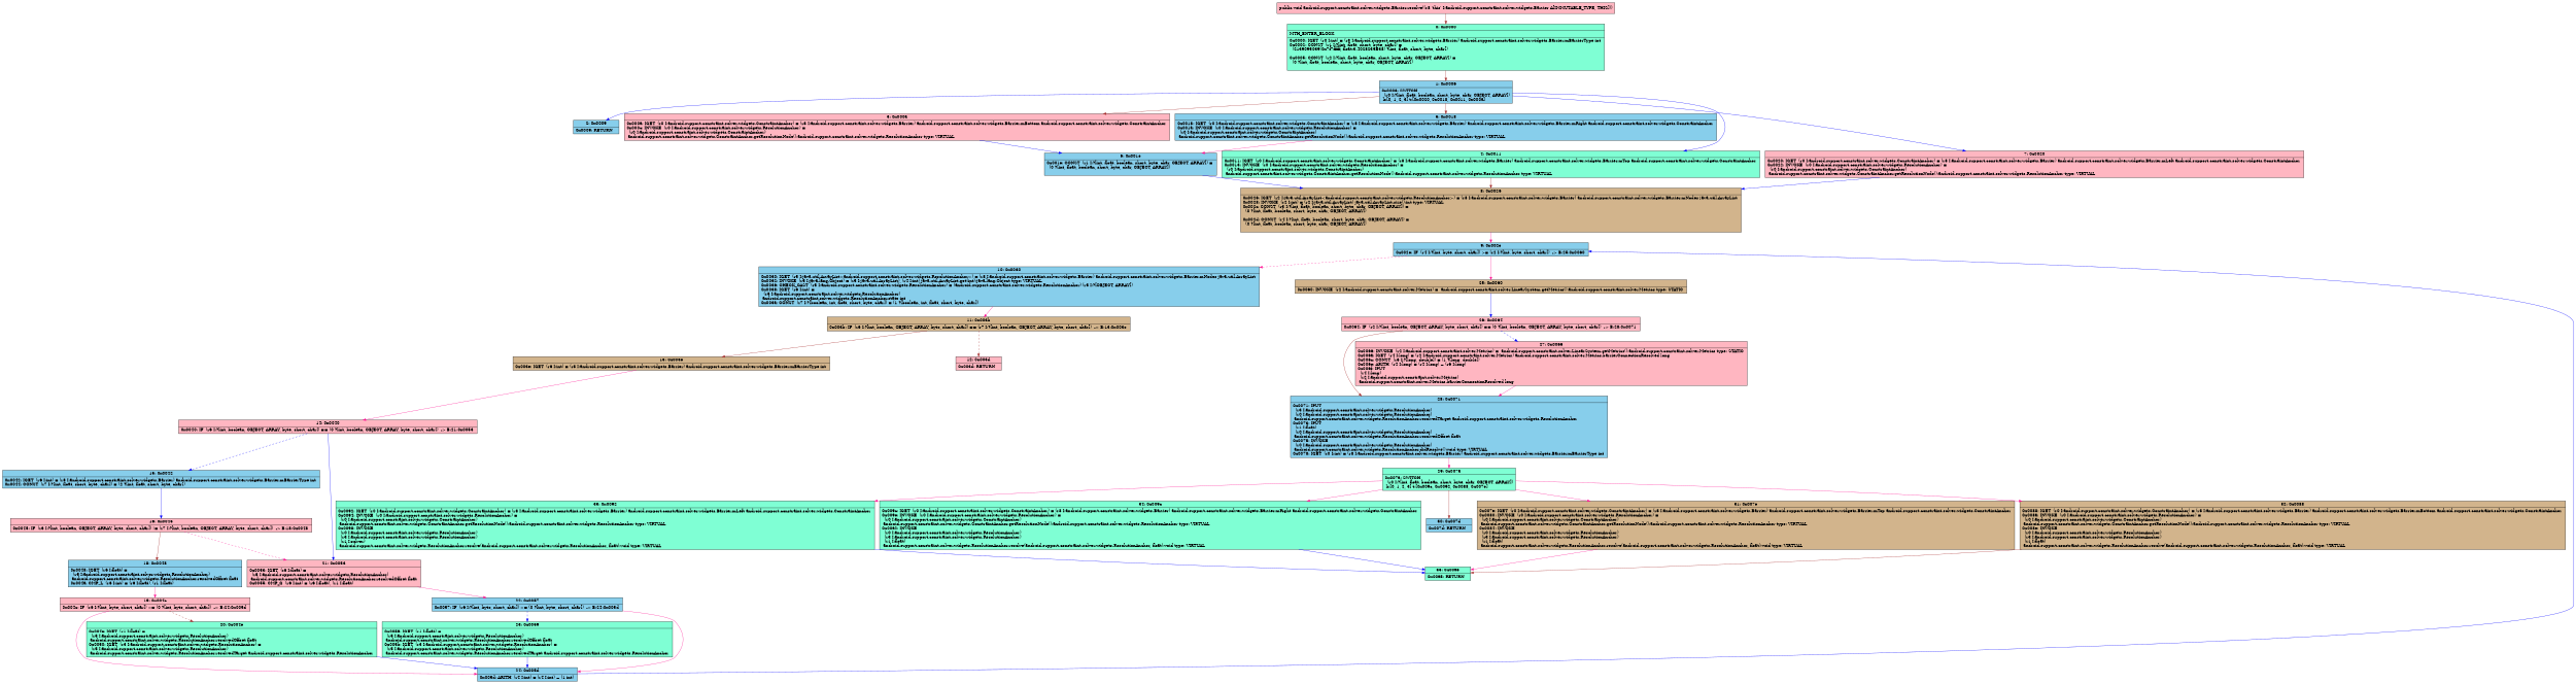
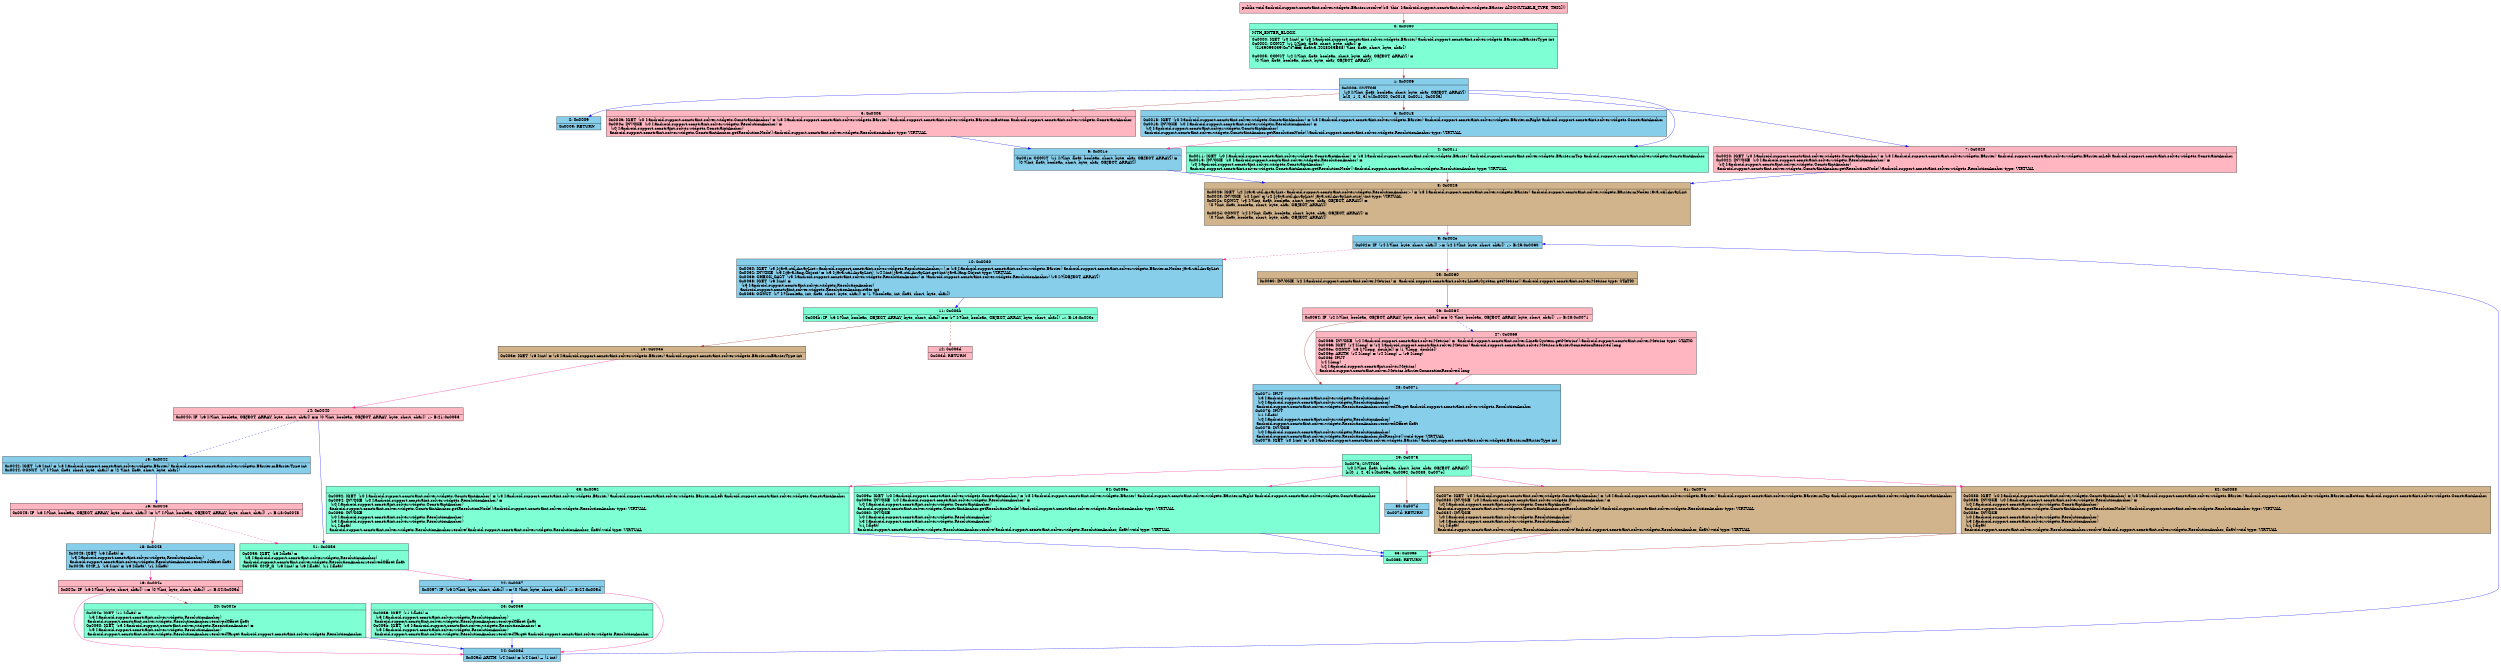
  digraph {
    node [fillcolor=skyblue shape=record style=filled]
    edge [color=blue]
    n1 [fillcolor=aquamarine label="{0\:\ 0x0000|MTH_ENTER_BLOCK\l|0x0000: IGET  (r0 I:int) = (r8 I:android.support.constraint.solver.widgets.Barrier) android.support.constraint.solver.widgets.Barrier.mBarrierType int \l0x0002: CONST  (r1 I:?[int, float, short, byte, char]) = \l  (2139095039(0x7f7fffff, float:3.4028235E38) ?[int, float, short, byte, char])\l \l0x0005: CONST  (r2 I:?[int, float, boolean, short, byte, char, OBJECT, ARRAY]) = \l  (0 ?[int, float, boolean, short, byte, char, OBJECT, ARRAY])\l \l}"]
    n2 [label="{1\:\ 0x0006|0x0006: SWITCH  \l  (r0 I:?[int, float, boolean, short, byte, char, OBJECT, ARRAY])\l k:[0, 1, 2, 3] t:[0x0020, 0x0018, 0x0011, 0x000a] \l}"]
    n3 [label="{2\:\ 0x0009|0x0009: RETURN   \l}"]
    n4 [fillcolor=lightpink label="{3\:\ 0x000a|0x000a: IGET  (r0 I:android.support.constraint.solver.widgets.ConstraintAnchor) = (r8 I:android.support.constraint.solver.widgets.Barrier) android.support.constraint.solver.widgets.Barrier.mBottom android.support.constraint.solver.widgets.ConstraintAnchor \l0x000c: INVOKE  (r0 I:android.support.constraint.solver.widgets.ResolutionAnchor) = \l  (r0 I:android.support.constraint.solver.widgets.ConstraintAnchor)\l android.support.constraint.solver.widgets.ConstraintAnchor.getResolutionNode():android.support.constraint.solver.widgets.ResolutionAnchor type: VIRTUAL \l}"]
    n5 [fillcolor=aquamarine label="{4\:\ 0x0011|0x0011: IGET  (r0 I:android.support.constraint.solver.widgets.ConstraintAnchor) = (r8 I:android.support.constraint.solver.widgets.Barrier) android.support.constraint.solver.widgets.Barrier.mTop android.support.constraint.solver.widgets.ConstraintAnchor \l0x0013: INVOKE  (r0 I:android.support.constraint.solver.widgets.ResolutionAnchor) = \l  (r0 I:android.support.constraint.solver.widgets.ConstraintAnchor)\l android.support.constraint.solver.widgets.ConstraintAnchor.getResolutionNode():android.support.constraint.solver.widgets.ResolutionAnchor type: VIRTUAL \l}"]
    n6 [label="{5\:\ 0x0018|0x0018: IGET  (r0 I:android.support.constraint.solver.widgets.ConstraintAnchor) = (r8 I:android.support.constraint.solver.widgets.Barrier) android.support.constraint.solver.widgets.Barrier.mRight android.support.constraint.solver.widgets.ConstraintAnchor \l0x001a: INVOKE  (r0 I:android.support.constraint.solver.widgets.ResolutionAnchor) = \l  (r0 I:android.support.constraint.solver.widgets.ConstraintAnchor)\l android.support.constraint.solver.widgets.ConstraintAnchor.getResolutionNode():android.support.constraint.solver.widgets.ResolutionAnchor type: VIRTUAL \l}"]
    n7 [fillcolor=lightpink label="{7\:\ 0x0020|0x0020: IGET  (r0 I:android.support.constraint.solver.widgets.ConstraintAnchor) = (r8 I:android.support.constraint.solver.widgets.Barrier) android.support.constraint.solver.widgets.Barrier.mLeft android.support.constraint.solver.widgets.ConstraintAnchor \l0x0022: INVOKE  (r0 I:android.support.constraint.solver.widgets.ResolutionAnchor) = \l  (r0 I:android.support.constraint.solver.widgets.ConstraintAnchor)\l android.support.constraint.solver.widgets.ConstraintAnchor.getResolutionNode():android.support.constraint.solver.widgets.ResolutionAnchor type: VIRTUAL \l}"]
    n8 [label="{6\:\ 0x001e|0x001e: CONST  (r1 I:?[int, float, boolean, short, byte, char, OBJECT, ARRAY]) = \l  (0 ?[int, float, boolean, short, byte, char, OBJECT, ARRAY])\l \l}"]
    n9 [fillcolor=tan label="{8\:\ 0x0026|0x0026: IGET  (r2 I:java.util.ArrayList\<android.support.constraint.solver.widgets.ResolutionAnchor\>) = (r8 I:android.support.constraint.solver.widgets.Barrier) android.support.constraint.solver.widgets.Barrier.mNodes java.util.ArrayList \l0x0028: INVOKE  (r2 I:int) = (r2 I:java.util.ArrayList) java.util.ArrayList.size():int type: VIRTUAL \l0x002c: CONST  (r3 I:?[int, float, boolean, short, byte, char, OBJECT, ARRAY]) = \l  (0 ?[int, float, boolean, short, byte, char, OBJECT, ARRAY])\l \l0x002d: CONST  (r4 I:?[int, float, boolean, short, byte, char, OBJECT, ARRAY]) = \l  (0 ?[int, float, boolean, short, byte, char, OBJECT, ARRAY])\l \l}"]
    n10 [label="{9\:\ 0x002e|0x002e: IF  (r4 I:?[int, byte, short, char]) \>= (r2 I:?[int, byte, short, char])  \-\> B:25:0x0060 \l}"]
    n11 [label="{10\:\ 0x0030|0x0030: IGET  (r5 I:java.util.ArrayList\<android.support.constraint.solver.widgets.ResolutionAnchor\>) = (r8 I:android.support.constraint.solver.widgets.Barrier) android.support.constraint.solver.widgets.Barrier.mNodes java.util.ArrayList \l0x0032: INVOKE  (r5 I:java.lang.Object) = (r5 I:java.util.ArrayList), (r4 I:int) java.util.ArrayList.get(int):java.lang.Object type: VIRTUAL \l0x0036: CHECK_CAST  (r5 I:android.support.constraint.solver.widgets.ResolutionAnchor) = (android.support.constraint.solver.widgets.ResolutionAnchor) (r5 I:?[OBJECT, ARRAY]) \l0x0038: IGET  (r6 I:int) = \l  (r5 I:android.support.constraint.solver.widgets.ResolutionAnchor)\l android.support.constraint.solver.widgets.ResolutionAnchor.state int \l0x003a: CONST  (r7 I:?[boolean, int, float, short, byte, char]) = (1 ?[boolean, int, float, short, byte, char]) \l}"]
    n12 [fillcolor=tan label="{25\:\ 0x0060|0x0060: INVOKE  (r2 I:android.support.constraint.solver.Metrics) =  android.support.constraint.solver.LinearSystem.getMetrics():android.support.constraint.solver.Metrics type: STATIC \l}"]
-   n13 [fillcolor=tan label="{11\:\ 0x003b|0x003b: IF  (r6 I:?[int, boolean, OBJECT, ARRAY, byte, short, char]) == (r7 I:?[int, boolean, OBJECT, ARRAY, byte, short, char])  \-\> B:13:0x003e \l}"]
+   n13 [fillcolor=aquamarine label="{11\:\ 0x003b|0x003b: IF  (r6 I:?[int, boolean, OBJECT, ARRAY, byte, short, char]) == (r7 I:?[int, boolean, OBJECT, ARRAY, byte, short, char])  \-\> B:13:0x003e \l}"]
    n14 [fillcolor=lightpink label="{26\:\ 0x0064|0x0064: IF  (r2 I:?[int, boolean, OBJECT, ARRAY, byte, short, char]) == (0 ?[int, boolean, OBJECT, ARRAY, byte, short, char])  \-\> B:28:0x0071 \l}"]
    n15 [fillcolor=lightpink label="{12\:\ 0x003d|0x003d: RETURN   \l}"]
    n16 [fillcolor=tan label="{13\:\ 0x003e|0x003e: IGET  (r6 I:int) = (r8 I:android.support.constraint.solver.widgets.Barrier) android.support.constraint.solver.widgets.Barrier.mBarrierType int \l}"]
    n17 [fillcolor=lightpink label="{14\:\ 0x0040|0x0040: IF  (r6 I:?[int, boolean, OBJECT, ARRAY, byte, short, char]) == (0 ?[int, boolean, OBJECT, ARRAY, byte, short, char])  \-\> B:21:0x0053 \l}"]
    n18 [label="{15\:\ 0x0042|0x0042: IGET  (r6 I:int) = (r8 I:android.support.constraint.solver.widgets.Barrier) android.support.constraint.solver.widgets.Barrier.mBarrierType int \l0x0044: CONST  (r7 I:?[int, float, short, byte, char]) = (2 ?[int, float, short, byte, char]) \l}"]
-   n19 [fillcolor=lightpink label="{21\:\ 0x0053|0x0053: IGET  (r6 I:float) = \l  (r5 I:android.support.constraint.solver.widgets.ResolutionAnchor)\l android.support.constraint.solver.widgets.ResolutionAnchor.resolvedOffset float \l0x0055: CMP_G  (r6 I:int) = (r6 I:float), (r1 I:float) \l}"]
+   n19 [fillcolor=aquamarine label="{21\:\ 0x0053|0x0053: IGET  (r6 I:float) = \l  (r5 I:android.support.constraint.solver.widgets.ResolutionAnchor)\l android.support.constraint.solver.widgets.ResolutionAnchor.resolvedOffset float \l0x0055: CMP_G  (r6 I:int) = (r6 I:float), (r1 I:float) \l}"]
    n20 [fillcolor=lightpink label="{16\:\ 0x0045|0x0045: IF  (r6 I:?[int, boolean, OBJECT, ARRAY, byte, short, char]) != (r7 I:?[int, boolean, OBJECT, ARRAY, byte, short, char])  \-\> B:18:0x0048 \l}"]
    n21 [label="{22\:\ 0x0057|0x0057: IF  (r6 I:?[int, byte, short, char]) \>= (0 ?[int, byte, short, char])  \-\> B:24:0x005d \l}"]
    n22 [label="{18\:\ 0x0048|0x0048: IGET  (r6 I:float) = \l  (r5 I:android.support.constraint.solver.widgets.ResolutionAnchor)\l android.support.constraint.solver.widgets.ResolutionAnchor.resolvedOffset float \l0x004a: CMP_L  (r6 I:int) = (r6 I:float), (r1 I:float) \l}"]
    n23 [fillcolor=lightpink label="{19\:\ 0x004c|0x004c: IF  (r6 I:?[int, byte, short, char]) \<= (0 ?[int, byte, short, char])  \-\> B:24:0x005d \l}"]
    n24 [fillcolor=aquamarine label="{20\:\ 0x004e|0x004e: IGET  (r1 I:float) = \l  (r5 I:android.support.constraint.solver.widgets.ResolutionAnchor)\l android.support.constraint.solver.widgets.ResolutionAnchor.resolvedOffset float \l0x0050: IGET  (r3 I:android.support.constraint.solver.widgets.ResolutionAnchor) = \l  (r5 I:android.support.constraint.solver.widgets.ResolutionAnchor)\l android.support.constraint.solver.widgets.ResolutionAnchor.resolvedTarget android.support.constraint.solver.widgets.ResolutionAnchor \l}"]
    n25 [label="{24\:\ 0x005d|0x005d: ARITH  (r4 I:int) = (r4 I:int) + (1 int) \l}"]
    n26 [fillcolor=aquamarine label="{23\:\ 0x0059|0x0059: IGET  (r1 I:float) = \l  (r5 I:android.support.constraint.solver.widgets.ResolutionAnchor)\l android.support.constraint.solver.widgets.ResolutionAnchor.resolvedOffset float \l0x005b: IGET  (r3 I:android.support.constraint.solver.widgets.ResolutionAnchor) = \l  (r5 I:android.support.constraint.solver.widgets.ResolutionAnchor)\l android.support.constraint.solver.widgets.ResolutionAnchor.resolvedTarget android.support.constraint.solver.widgets.ResolutionAnchor \l}"]
    n27 [fillcolor=lightpink label="{27\:\ 0x0066|0x0066: INVOKE  (r2 I:android.support.constraint.solver.Metrics) =  android.support.constraint.solver.LinearSystem.getMetrics():android.support.constraint.solver.Metrics type: STATIC \l0x006a: IGET  (r4 I:long) = (r2 I:android.support.constraint.solver.Metrics) android.support.constraint.solver.Metrics.barrierConnectionResolved long \l0x006c: CONST  (r6 I:?[long, double]) = (1 ?[long, double]) \l0x006e: ARITH  (r4 I:long) = (r4 I:long) + (r6 I:long) \l0x006f: IPUT  \l  (r4 I:long)\l  (r2 I:android.support.constraint.solver.Metrics)\l android.support.constraint.solver.Metrics.barrierConnectionResolved long \l}"]
    n28 [label="{28\:\ 0x0071|0x0071: IPUT  \l  (r3 I:android.support.constraint.solver.widgets.ResolutionAnchor)\l  (r0 I:android.support.constraint.solver.widgets.ResolutionAnchor)\l android.support.constraint.solver.widgets.ResolutionAnchor.resolvedTarget android.support.constraint.solver.widgets.ResolutionAnchor \l0x0073: IPUT  \l  (r1 I:float)\l  (r0 I:android.support.constraint.solver.widgets.ResolutionAnchor)\l android.support.constraint.solver.widgets.ResolutionAnchor.resolvedOffset float \l0x0075: INVOKE  \l  (r0 I:android.support.constraint.solver.widgets.ResolutionAnchor)\l android.support.constraint.solver.widgets.ResolutionAnchor.didResolve():void type: VIRTUAL \l0x0078: IGET  (r0 I:int) = (r8 I:android.support.constraint.solver.widgets.Barrier) android.support.constraint.solver.widgets.Barrier.mBarrierType int \l}"]
    n29 [fillcolor=aquamarine label="{29\:\ 0x007a|0x007a: SWITCH  \l  (r0 I:?[int, float, boolean, short, byte, char, OBJECT, ARRAY])\l k:[0, 1, 2, 3] t:[0x009c, 0x0092, 0x0088, 0x007e] \l}"]
    n30 [label="{30\:\ 0x007d|0x007d: RETURN   \l}"]
    n31 [fillcolor=tan label="{31\:\ 0x007e|0x007e: IGET  (r0 I:android.support.constraint.solver.widgets.ConstraintAnchor) = (r8 I:android.support.constraint.solver.widgets.Barrier) android.support.constraint.solver.widgets.Barrier.mTop android.support.constraint.solver.widgets.ConstraintAnchor \l0x0080: INVOKE  (r0 I:android.support.constraint.solver.widgets.ResolutionAnchor) = \l  (r0 I:android.support.constraint.solver.widgets.ConstraintAnchor)\l android.support.constraint.solver.widgets.ConstraintAnchor.getResolutionNode():android.support.constraint.solver.widgets.ResolutionAnchor type: VIRTUAL \l0x0084: INVOKE  \l  (r0 I:android.support.constraint.solver.widgets.ResolutionAnchor)\l  (r3 I:android.support.constraint.solver.widgets.ResolutionAnchor)\l  (r1 I:float)\l android.support.constraint.solver.widgets.ResolutionAnchor.resolve(android.support.constraint.solver.widgets.ResolutionAnchor, float):void type: VIRTUAL \l}"]
    n32 [fillcolor=tan label="{32\:\ 0x0088|0x0088: IGET  (r0 I:android.support.constraint.solver.widgets.ConstraintAnchor) = (r8 I:android.support.constraint.solver.widgets.Barrier) android.support.constraint.solver.widgets.Barrier.mBottom android.support.constraint.solver.widgets.ConstraintAnchor \l0x008a: INVOKE  (r0 I:android.support.constraint.solver.widgets.ResolutionAnchor) = \l  (r0 I:android.support.constraint.solver.widgets.ConstraintAnchor)\l android.support.constraint.solver.widgets.ConstraintAnchor.getResolutionNode():android.support.constraint.solver.widgets.ResolutionAnchor type: VIRTUAL \l0x008e: INVOKE  \l  (r0 I:android.support.constraint.solver.widgets.ResolutionAnchor)\l  (r3 I:android.support.constraint.solver.widgets.ResolutionAnchor)\l  (r1 I:float)\l android.support.constraint.solver.widgets.ResolutionAnchor.resolve(android.support.constraint.solver.widgets.ResolutionAnchor, float):void type: VIRTUAL \l}"]
-   n33 [fillcolor=aquamarine label="{33\:\ 0x0092|0x0092: IGET  (r0 I:android.support.constraint.solver.widgets.ConstraintAnchor) = (r8 I:android.support.constraint.solver.widgets.Barrier) android.support.constraint.solver.widgets.Barrier.mLeft android.support.constraint.solver.widgets.ConstraintAnchor \l0x0094: INVOKE  (r0 I:android.support.constraint.solver.widgets.ResolutionAnchor) = \l  (r0 I:android.support.constraint.solver.widgets.ConstraintAnchor)\l android.support.constraint.solver.widgets.ConstraintAnchor.getResolutionNode():android.support.constraint.solver.widgets.ResolutionAnchor type: VIRTUAL \l0x0098: INVOKE  \l  (r0 I:android.support.constraint.solver.widgets.ResolutionAnchor)\l  (r3 I:android.support.constraint.solver.widgets.ResolutionAnchor)\l  (r1 I:solver)\l android.support.constraint.solver.widgets.ResolutionAnchor.resolve(android.support.constraint.solver.widgets.ResolutionAnchor, float):void type: VIRTUAL \l}"]
+   n33 [fillcolor=aquamarine label="{33\:\ 0x0092|0x0092: IGET  (r0 I:android.support.constraint.solver.widgets.ConstraintAnchor) = (r8 I:android.support.constraint.solver.widgets.Barrier) android.support.constraint.solver.widgets.Barrier.mLeft android.support.constraint.solver.widgets.ConstraintAnchor \l0x0094: INVOKE  (r0 I:android.support.constraint.solver.widgets.ResolutionAnchor) = \l  (r0 I:android.support.constraint.solver.widgets.ConstraintAnchor)\l android.support.constraint.solver.widgets.ConstraintAnchor.getResolutionNode():android.support.constraint.solver.widgets.ResolutionAnchor type: VIRTUAL \l0x0098: INVOKE  \l  (r0 I:android.support.constraint.solver.widgets.ResolutionAnchor)\l  (r3 I:android.support.constraint.solver.widgets.ResolutionAnchor)\l  (r1 I:float)\l android.support.constraint.solver.widgets.ResolutionAnchor.resolve(android.support.constraint.solver.widgets.ResolutionAnchor, float):void type: VIRTUAL \l}"]
    n34 [fillcolor=aquamarine label="{34\:\ 0x009c|0x009c: IGET  (r0 I:android.support.constraint.solver.widgets.ConstraintAnchor) = (r8 I:android.support.constraint.solver.widgets.Barrier) android.support.constraint.solver.widgets.Barrier.mRight android.support.constraint.solver.widgets.ConstraintAnchor \l0x009e: INVOKE  (r0 I:android.support.constraint.solver.widgets.ResolutionAnchor) = \l  (r0 I:android.support.constraint.solver.widgets.ConstraintAnchor)\l android.support.constraint.solver.widgets.ConstraintAnchor.getResolutionNode():android.support.constraint.solver.widgets.ResolutionAnchor type: VIRTUAL \l0x00a2: INVOKE  \l  (r0 I:android.support.constraint.solver.widgets.ResolutionAnchor)\l  (r3 I:android.support.constraint.solver.widgets.ResolutionAnchor)\l  (r1 I:float)\l android.support.constraint.solver.widgets.ResolutionAnchor.resolve(android.support.constraint.solver.widgets.ResolutionAnchor, float):void type: VIRTUAL \l}"]
    n35 [fillcolor=aquamarine label="{35\:\ 0x00a5|0x00a5: RETURN   \l}"]
    n36 [fillcolor=lightpink label="{public void android.support.constraint.solver.widgets.Barrier.resolve((r8 'this' I:android.support.constraint.solver.widgets.Barrier A[IMMUTABLE_TYPE, THIS])) }"]
    n1 -> n2 [color=brown]
    n2 -> n3
    n2 -> n4 [color=brown]
    n2 -> n5
    n2 -> n6 [color=brown]
    n2 -> n7
    n4 -> n8
    n5 -> n9 [color=brown]
    n6 -> n8 [color=deeppink]
    n7 -> n9
    n8 -> n9
    n9 -> n10 [color=deeppink]
    n10 -> n11 [color=deeppink style=dashed]
    n10 -> n12 [color=deeppink]
-   n11 -> n13 [color=deeppink]
+   n11 -> n13
    n12 -> n14
    n13 -> n15 [color=brown style=dashed]
    n13 -> n16 [color=brown]
    n14 -> n27 [style=dashed]
    n14 -> n28 [color=brown]
    n16 -> n17 [color=deeppink]
    n17 -> n18 [style=dashed]
    n17 -> n19
    n18 -> n20
    n19 -> n21 [color=deeppink]
    n20 -> n19 [color=deeppink style=dashed]
    n20 -> n22 [color=brown]
    n21 -> n25 [color=deeppink]
    n21 -> n26 [style=dashed]
    n22 -> n23 [color=deeppink]
    n23 -> n24 [color=brown style=dashed]
    n23 -> n25 [color=deeppink]
    n24 -> n25
    n25 -> n10
    n26 -> n25
    n27 -> n28 [color=deeppink]
    n28 -> n29 [color=deeppink]
    n29 -> n30 [color=brown]
    n29 -> n31 [color=deeppink]
    n29 -> n32 [color=deeppink]
    n29 -> n33 [color=deeppink]
    n29 -> n34 [color=deeppink]
    n31 -> n35 [color=deeppink]
    n32 -> n35 [color=brown]
    n33 -> n35
    n34 -> n35
    n36 -> n1 [color=brown]
  }
